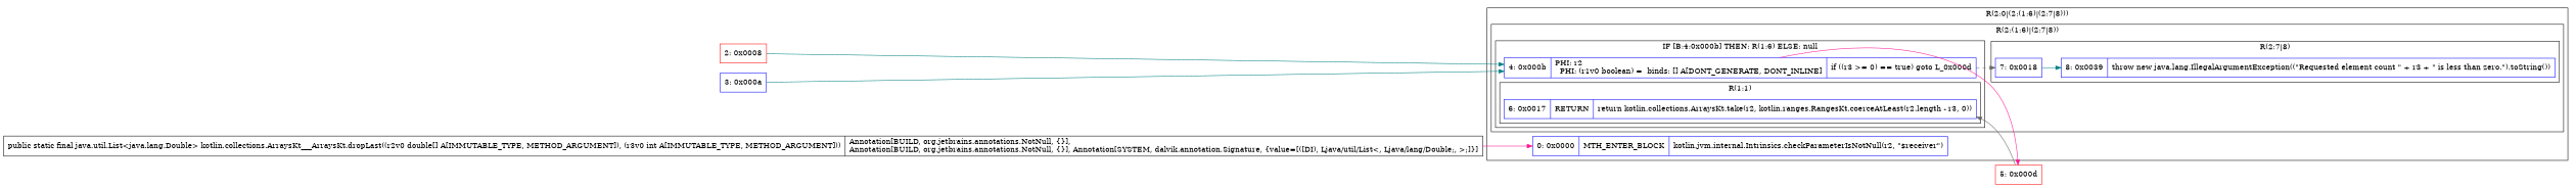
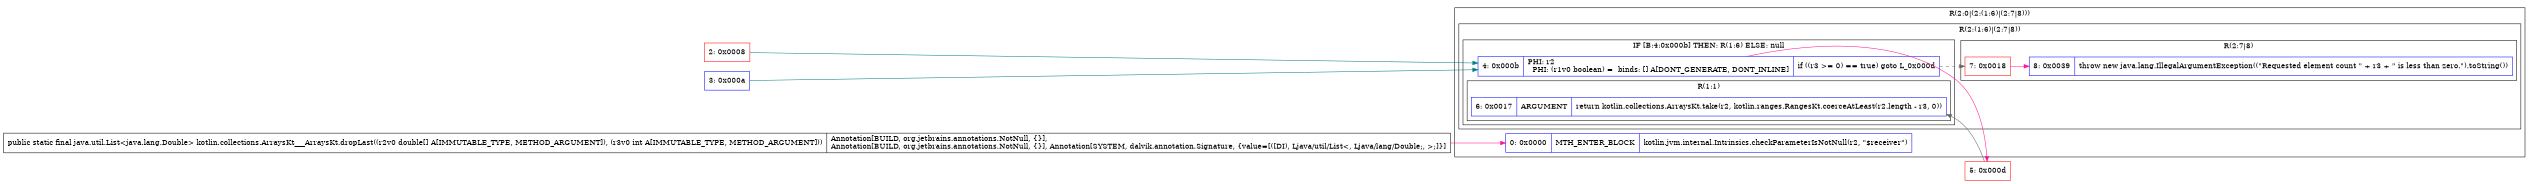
  digraph {
    rankdir=LR
    node [color=blue shape=record]
    edge [color=teal]
-   n1 [label="{6\:\ 0x0017|RETURN\l|return kotlin.collections.ArraysKt.take(r2, kotlin.ranges.RangesKt.coerceAtLeast(r2.length \- r3, 0))\l}"]
+   n1 [label="{6\:\ 0x0017|ARGUMENT\l|return kotlin.collections.ArraysKt.take(r2, kotlin.ranges.RangesKt.coerceAtLeast(r2.length \- r3, 0))\l}"]
    n2 [label="{4\:\ 0x000b|PHI: r2 \l  PHI: (r1v0 boolean) =  binds: [] A[DONT_GENERATE, DONT_INLINE]\l|if ((r3 \>= 0) == true) goto L_0x000d\l}"]
-   n3 [label="{7\:\ 0x0018}"]
+   n3 [color=red label="{7\:\ 0x0018}"]
    n4 [label="{8\:\ 0x0039|throw new java.lang.IllegalArgumentException((\"Requested element count \" + r3 + \" is less than zero.\").toString())\l}"]
    n5 [label="{0\:\ 0x0000|MTH_ENTER_BLOCK\l|kotlin.jvm.internal.Intrinsics.checkParameterIsNotNull(r2, \"$receiver\")\l}"]
    n6 [color=red label="{5\:\ 0x000d}"]
    n7 [color=red label="{2\:\ 0x0008}"]
    n8 [label="{3\:\ 0x000a}"]
    n9 [label="{public static final java.util.List\<java.lang.Double\> kotlin.collections.ArraysKt___ArraysKt.dropLast((r2v0 double[] A[IMMUTABLE_TYPE, METHOD_ARGUMENT]), (r3v0 int A[IMMUTABLE_TYPE, METHOD_ARGUMENT]))  | Annotation[BUILD, org.jetbrains.annotations.NotNull, \{\}], \lAnnotation[BUILD, org.jetbrains.annotations.NotNull, \{\}], Annotation[SYSTEM, dalvik.annotation.Signature, \{value=[([DI), Ljava\/util\/List\<, Ljava\/lang\/Double;, \>;]\}]\l}" color=""]
    subgraph cluster_1 {
      label="R(2:0|(2:(1:6)|(2:7|8)))"
      n5
      subgraph cluster_2 {
        label="R(2:(1:6)|(2:7|8))"
        subgraph cluster_3 {
          label="IF [B:4:0x000b] THEN: R(1:6) ELSE: null"
          n2
          subgraph cluster_4 {
            label="R(1:1)"
            n1
          }
        }
        subgraph cluster_5 {
          label="R(2:7|8)"
          n3
          n4
        }
      }
    }
    n2 -> n3 [color=gray40 style=dashed]
    n2 -> n6 [color=deeppink]
-   n3 -> n4
+   n3 -> n4 [color=deeppink]
    n6 -> n1 [color=gray40]
    n7 -> n2
    n8 -> n2
    n9 -> n5 [color=deeppink]
  }
